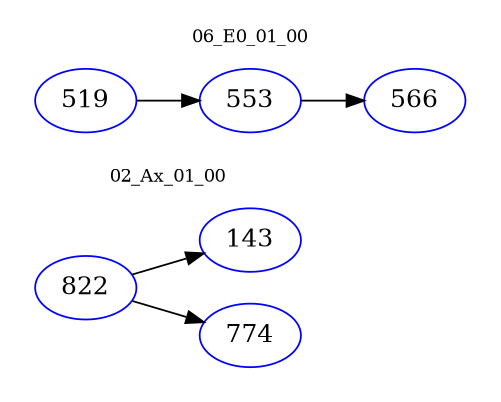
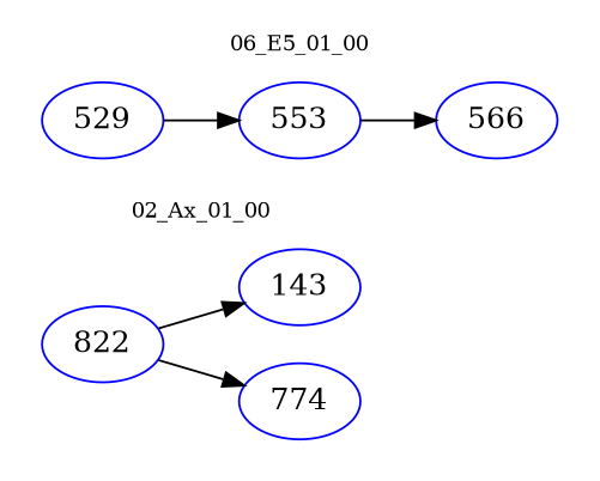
  digraph {
    rankdir=LR
    node [color=blue]
    edge [color=black]
    n1 [label=822]
    n2 [label=774]
    n3 [label=143]
    n4 [label=553]
-   n5 [label=519]
+   n5 [label=529]
    n6 [label=566]
    subgraph cluster_1 {
      color=white
      fontsize=10
      label="02_Ax_01_00"
      n1
      n2
      n3
    }
    subgraph cluster_2 {
      color=white
      fontsize=10
-     label="06_E0_01_00"
+     label="06_E5_01_00"
      n4
      n5
      n6
    }
    n1 -> n2
    n1 -> n3
    n4 -> n6
    n5 -> n4
  }
